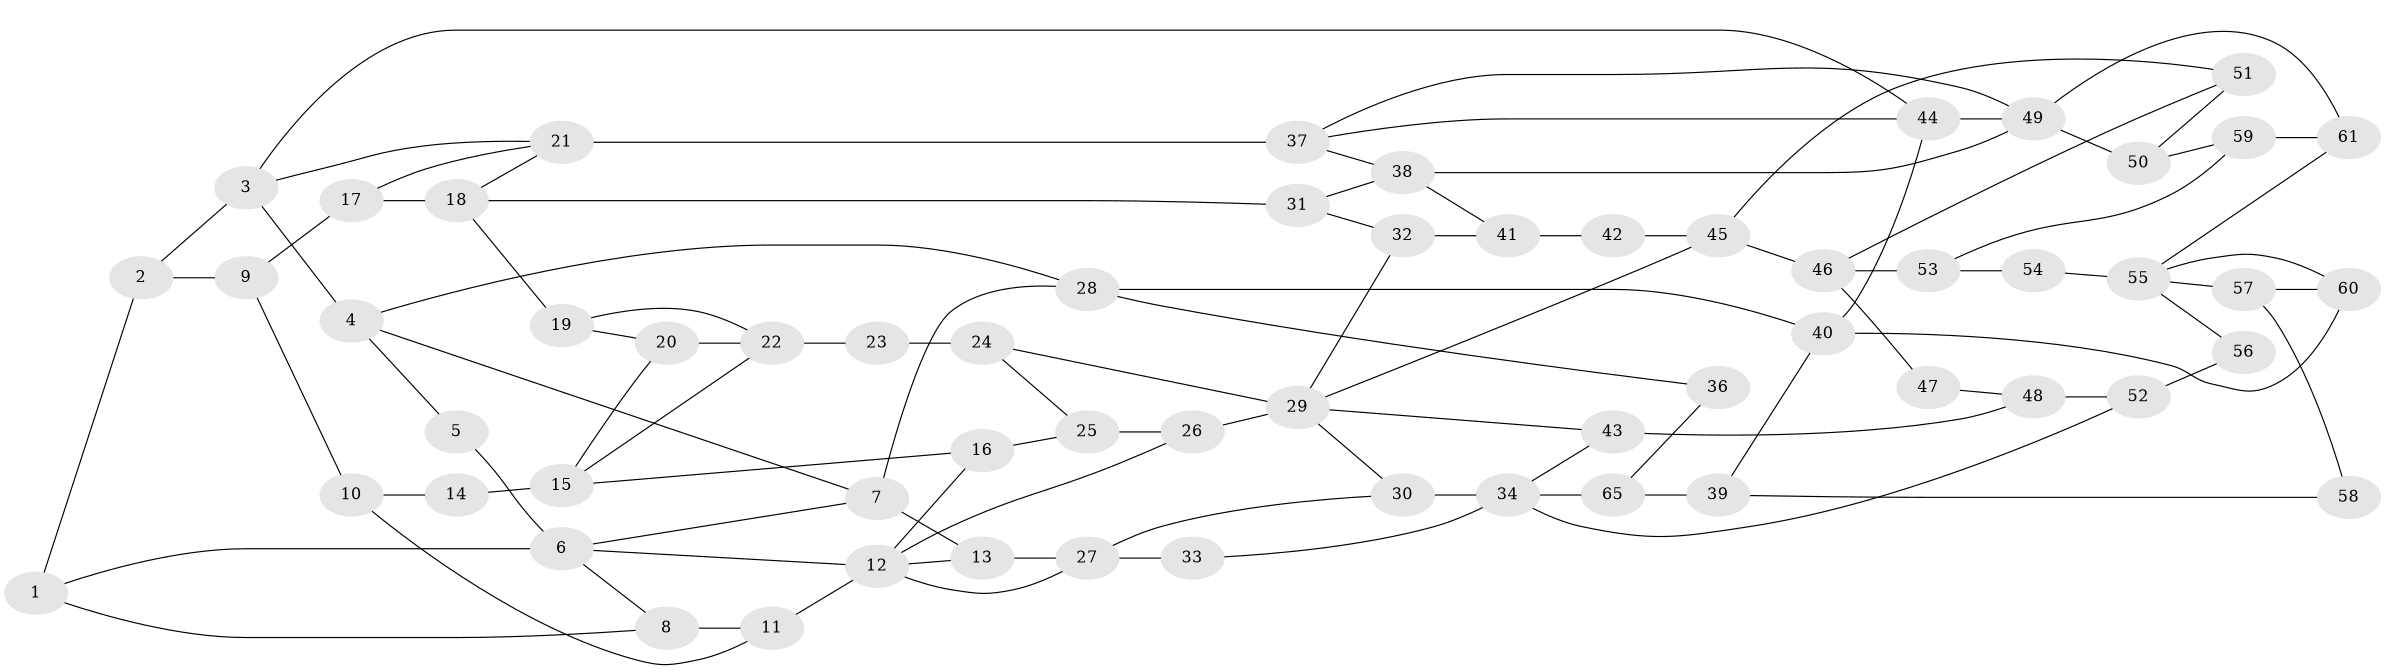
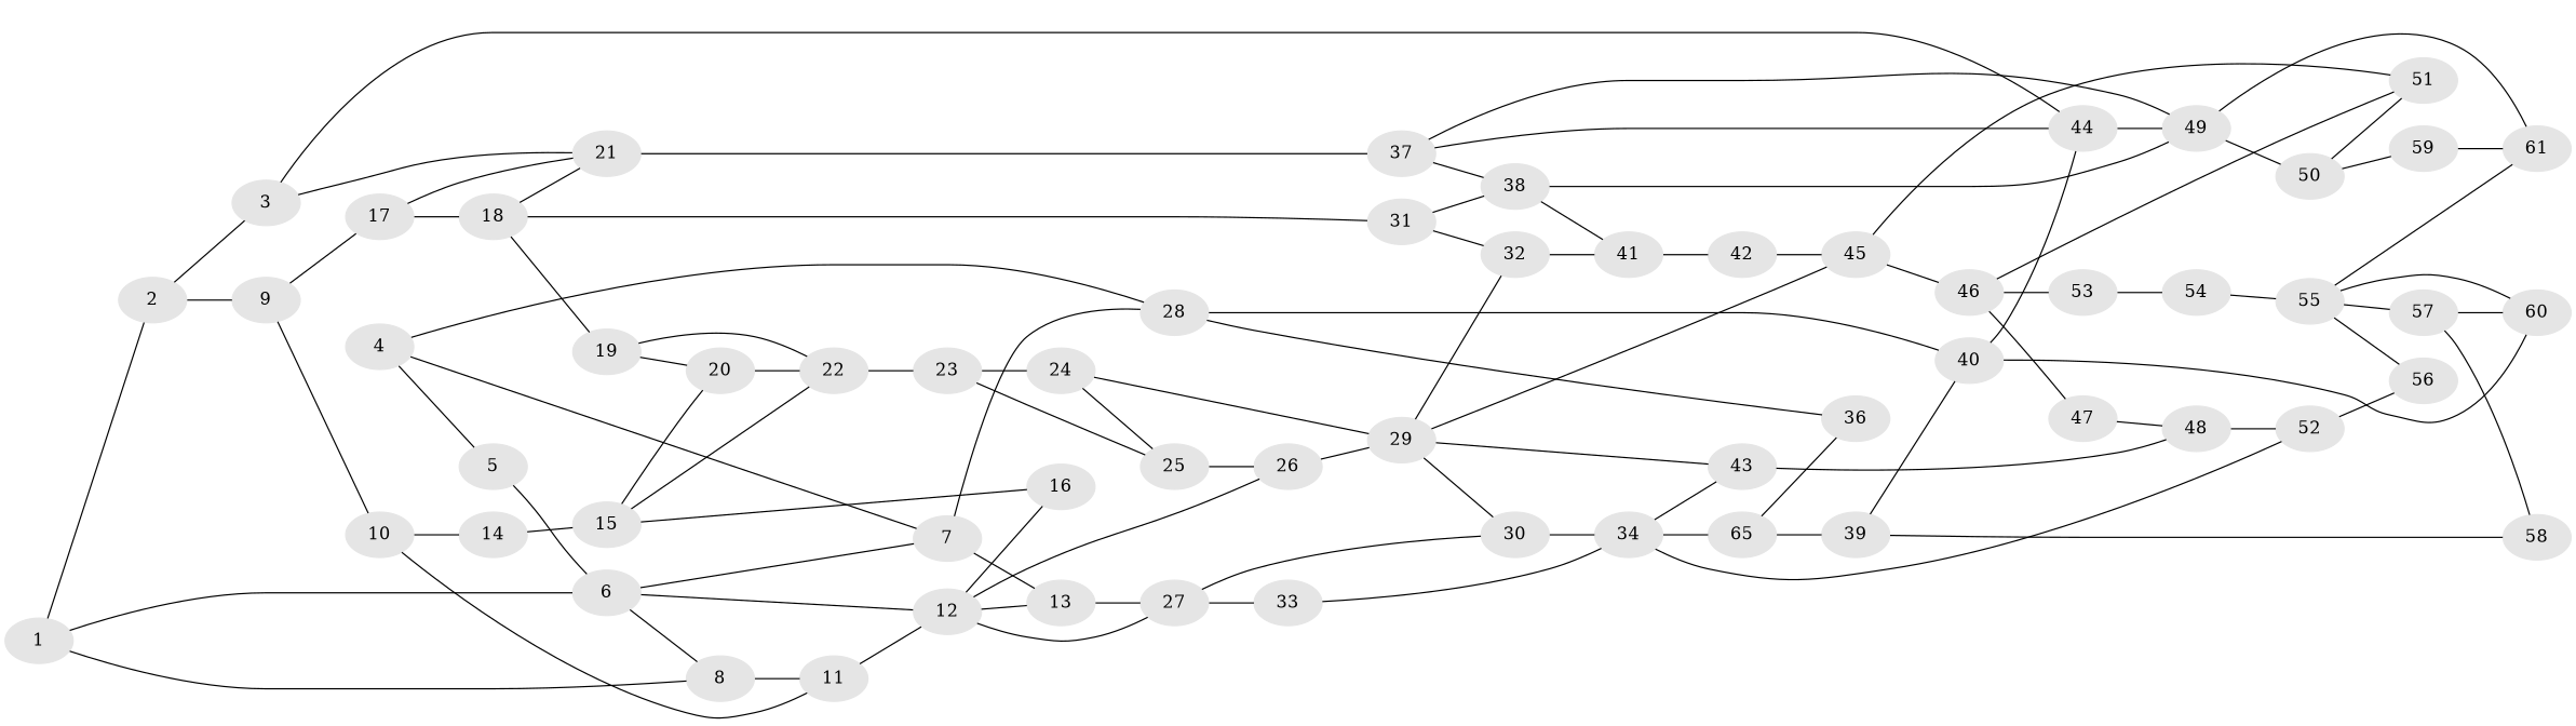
  graph {
    rankdir=LR
    node [color=gray90 style=filled]
    edge [weight=1.0]
    1
    2
    6
    8
    3
    9
    7
    12
    11
    4
    21
    44
    10
    17
    5
    28
    37
    49
    13
    36
    40
    16
    26
    27
    14
    18
    15
    25
    29
    30
    33
    20
    22
    23
    19
    31
    32
    38
    24
    43
    45
    34
    60
    41
    42
    48
    n47 [label=65]
    52
    39
    56
    58
    50
    61
    46
    51
    47
    53
    59
    54
    55
    57
    1 -- 2
    1 -- 6
    1 -- 8 [weight=2.0]
    2 -- 3
    2 -- 9
    6 -- 8
    6 -- 7
    6 -- 12
    8 -- 11 [weight=2.0]
-   3 -- 4
    3 -- 21
    3 -- 44
    9 -- 10
    9 -- 17
    7 -- 28 [weight=2.0]
    7 -- 13 [weight=2.0]
    12 -- 13
    12 -- 16
    12 -- 26
    12 -- 27
    11 -- 12
    4 -- 7
    4 -- 5
    4 -- 28
    21 -- 37 [weight=2.0]
    44 -- 49
    10 -- 11
    10 -- 14
    17 -- 21
    17 -- 18
    5 -- 6
    28 -- 36
    28 -- 40 [weight=2.0]
    37 -- 44
    37 -- 49
    37 -- 38 [weight=2.0]
    49 -- 50
    49 -- 61
    13 -- 27 [weight=2.0]
    40 -- 44
    40 -- 60
-   16 -- 25
+   23 -- 25
    26 -- 29
    27 -- 30
    27 -- 33 [weight=2.0]
    14 -- 15 [weight=2.0]
    18 -- 21
    18 -- 19 [weight=2.0]
    18 -- 31
    15 -- 16
    15 -- 20
    15 -- 22
    25 -- 26
    29 -- 30
    29 -- 32
    29 -- 43
    29 -- 45
    30 -- 34
    33 -- 34
    20 -- 22 [weight=2.0]
    22 -- 23 [weight=2.0]
    23 -- 24
    19 -- 20 [weight=3.0]
    19 -- 22
    31 -- 32
    31 -- 38
    32 -- 41
    38 -- 49
    38 -- 41
    24 -- 25
    24 -- 29
    43 -- 48
    45 -- 46
    45 -- 51
    34 -- 43
    34 -- n47 [weight=2.0]
    34 -- 52
    41 -- 42
    42 -- 45
    48 -- 52
    n47 -- 36 [weight=2.0]
    n47 -- 39 [weight=2.0]
    52 -- 56
    39 -- 40 [weight=2.0]
    39 -- 58 [weight=2.0]
    50 -- 51
    50 -- 59
    46 -- 51
    46 -- 47 [weight=2.0]
    46 -- 53 [weight=2.0]
    47 -- 48
-   53 -- 59
    53 -- 54 [weight=2.0]
    59 -- 61
    54 -- 55
    55 -- 60
    55 -- 56 [weight=2.0]
    55 -- 61
    55 -- 57
    57 -- 60
    57 -- 58
  }
